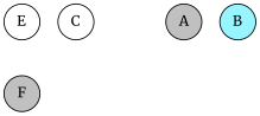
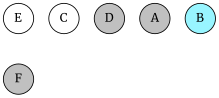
  graph {
    fontname=Merriweather
    mindist=.1
    node [fillcolor=gray fontname=Merriweather margin=0 shape=circle style=filled]
    edge [fontname=Merriweather style=invis]
    E [fillcolor=white]
    F
    C [fillcolor=white]
+   D
    A
    B [fillcolor=cadetblue1]
    subgraph sub_1 {
      E
      F
    }
    E -- F
    F -- F
  }
